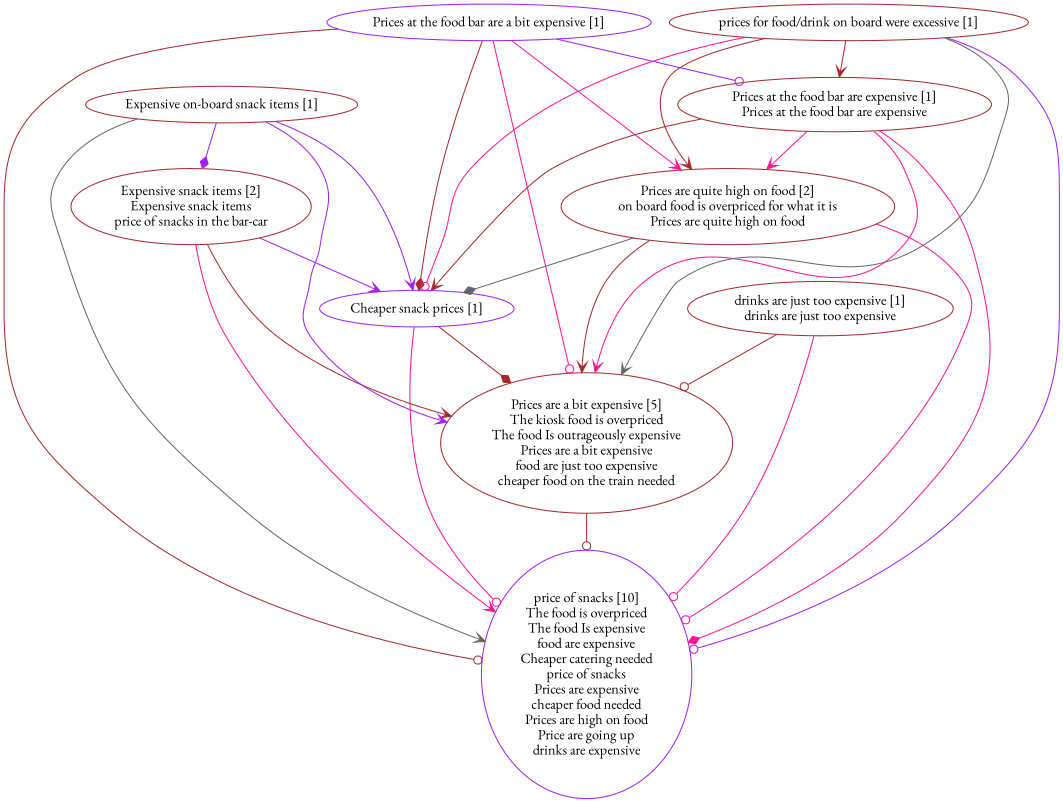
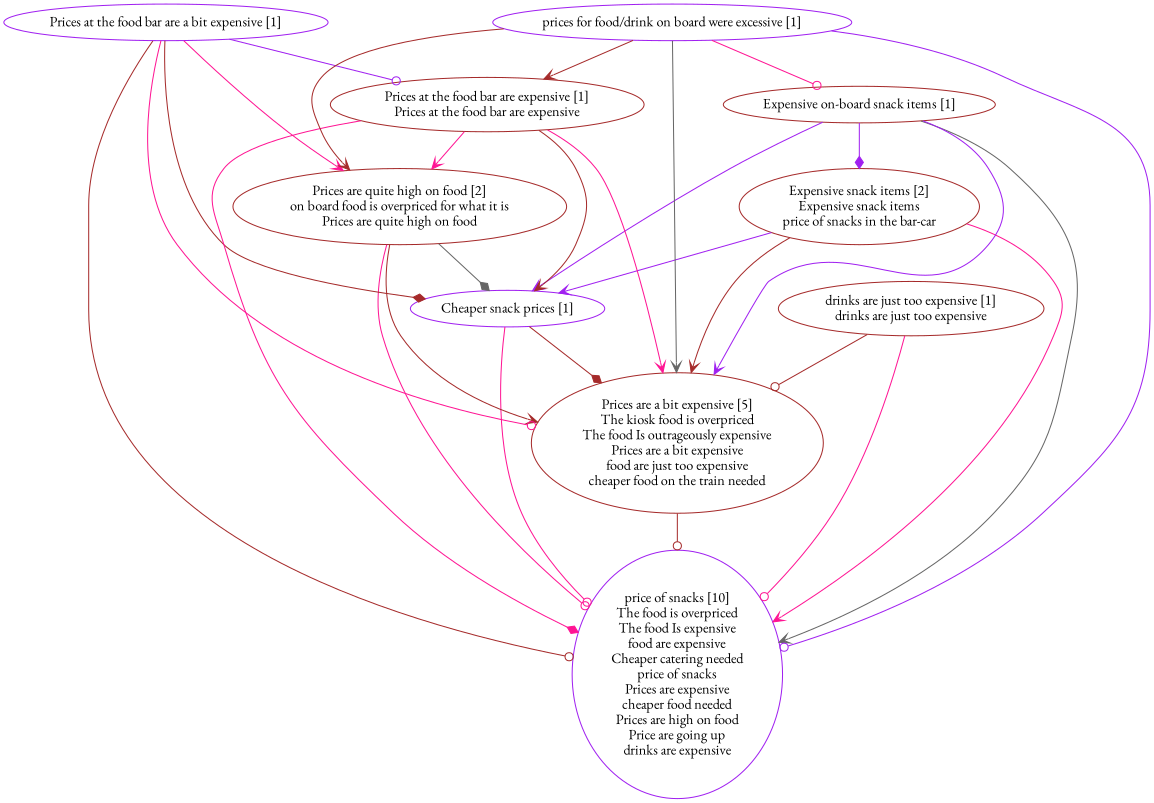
  digraph {
    fontname="EB Garamond"
    node [color=brown fontname="EB Garamond"]
    edge [arrowhead=vee color=brown fontname="EB Garamond"]
    "price of snacks [10]\nThe food is overpriced\nThe food Is expensive\nfood are expensive\nCheaper catering needed\nprice of snacks\nPrices are expensive\ncheaper food needed\nPrices are high on food\nPrice are going up\ndrinks are expensive" [color=purple]
    "Prices are a bit expensive [5]\nThe kiosk food is overpriced\nThe food Is outrageously expensive\nPrices are a bit expensive\nfood are just too expensive\ncheaper food on the train needed"
    "Expensive snack items [2]\nExpensive snack items\nprice of snacks in the bar-car"
    "Cheaper snack prices [1]" [color=purple]
    "Prices are quite high on food [2]\non board food is overpriced for what it is\nPrices are quite high on food"
    "Expensive on-board snack items [1]"
    "Prices at the food bar are a bit expensive [1]" [color=purple]
    "Prices at the food bar are expensive [1]\nPrices at the food bar are expensive"
    "drinks are just too expensive [1]\ndrinks are just too expensive"
-   "prices for food/drink on board were excessive [1]"
+   "prices for food/drink on board were excessive [1]" [color=purple]
    "Prices are a bit expensive [5]\nThe kiosk food is overpriced\nThe food Is outrageously expensive\nPrices are a bit expensive\nfood are just too expensive\ncheaper food on the train needed" -> "price of snacks [10]\nThe food is overpriced\nThe food Is expensive\nfood are expensive\nCheaper catering needed\nprice of snacks\nPrices are expensive\ncheaper food needed\nPrices are high on food\nPrice are going up\ndrinks are expensive" [arrowhead=odot]
    "Expensive snack items [2]\nExpensive snack items\nprice of snacks in the bar-car" -> "price of snacks [10]\nThe food is overpriced\nThe food Is expensive\nfood are expensive\nCheaper catering needed\nprice of snacks\nPrices are expensive\ncheaper food needed\nPrices are high on food\nPrice are going up\ndrinks are expensive" [color=deeppink]
    "Expensive snack items [2]\nExpensive snack items\nprice of snacks in the bar-car" -> "Prices are a bit expensive [5]\nThe kiosk food is overpriced\nThe food Is outrageously expensive\nPrices are a bit expensive\nfood are just too expensive\ncheaper food on the train needed"
    "Expensive snack items [2]\nExpensive snack items\nprice of snacks in the bar-car" -> "Cheaper snack prices [1]" [color=purple]
    "Cheaper snack prices [1]" -> "price of snacks [10]\nThe food is overpriced\nThe food Is expensive\nfood are expensive\nCheaper catering needed\nprice of snacks\nPrices are expensive\ncheaper food needed\nPrices are high on food\nPrice are going up\ndrinks are expensive" [arrowhead=odot color=deeppink]
    "Cheaper snack prices [1]" -> "Prices are a bit expensive [5]\nThe kiosk food is overpriced\nThe food Is outrageously expensive\nPrices are a bit expensive\nfood are just too expensive\ncheaper food on the train needed" [arrowhead=diamond]
    "Prices are quite high on food [2]\non board food is overpriced for what it is\nPrices are quite high on food" -> "price of snacks [10]\nThe food is overpriced\nThe food Is expensive\nfood are expensive\nCheaper catering needed\nprice of snacks\nPrices are expensive\ncheaper food needed\nPrices are high on food\nPrice are going up\ndrinks are expensive" [arrowhead=odot color=deeppink]
    "Prices are quite high on food [2]\non board food is overpriced for what it is\nPrices are quite high on food" -> "Prices are a bit expensive [5]\nThe kiosk food is overpriced\nThe food Is outrageously expensive\nPrices are a bit expensive\nfood are just too expensive\ncheaper food on the train needed"
    "Prices are quite high on food [2]\non board food is overpriced for what it is\nPrices are quite high on food" -> "Cheaper snack prices [1]" [arrowhead=diamond color=gray40]
    "Expensive on-board snack items [1]" -> "price of snacks [10]\nThe food is overpriced\nThe food Is expensive\nfood are expensive\nCheaper catering needed\nprice of snacks\nPrices are expensive\ncheaper food needed\nPrices are high on food\nPrice are going up\ndrinks are expensive" [color=gray40]
    "Expensive on-board snack items [1]" -> "Prices are a bit expensive [5]\nThe kiosk food is overpriced\nThe food Is outrageously expensive\nPrices are a bit expensive\nfood are just too expensive\ncheaper food on the train needed" [color=purple]
    "Expensive on-board snack items [1]" -> "Expensive snack items [2]\nExpensive snack items\nprice of snacks in the bar-car" [arrowhead=diamond color=purple]
    "Expensive on-board snack items [1]" -> "Cheaper snack prices [1]" [color=purple]
    "Prices at the food bar are a bit expensive [1]" -> "price of snacks [10]\nThe food is overpriced\nThe food Is expensive\nfood are expensive\nCheaper catering needed\nprice of snacks\nPrices are expensive\ncheaper food needed\nPrices are high on food\nPrice are going up\ndrinks are expensive" [arrowhead=odot]
    "Prices at the food bar are a bit expensive [1]" -> "Prices are a bit expensive [5]\nThe kiosk food is overpriced\nThe food Is outrageously expensive\nPrices are a bit expensive\nfood are just too expensive\ncheaper food on the train needed" [arrowhead=odot color=deeppink]
    "Prices at the food bar are a bit expensive [1]" -> "Cheaper snack prices [1]" [arrowhead=diamond]
    "Prices at the food bar are a bit expensive [1]" -> "Prices are quite high on food [2]\non board food is overpriced for what it is\nPrices are quite high on food" [color=deeppink]
    "Prices at the food bar are a bit expensive [1]" -> "Prices at the food bar are expensive [1]\nPrices at the food bar are expensive" [arrowhead=odot color=purple]
    "Prices at the food bar are expensive [1]\nPrices at the food bar are expensive" -> "price of snacks [10]\nThe food is overpriced\nThe food Is expensive\nfood are expensive\nCheaper catering needed\nprice of snacks\nPrices are expensive\ncheaper food needed\nPrices are high on food\nPrice are going up\ndrinks are expensive" [arrowhead=diamond color=deeppink]
    "Prices at the food bar are expensive [1]\nPrices at the food bar are expensive" -> "Prices are a bit expensive [5]\nThe kiosk food is overpriced\nThe food Is outrageously expensive\nPrices are a bit expensive\nfood are just too expensive\ncheaper food on the train needed" [color=deeppink]
    "Prices at the food bar are expensive [1]\nPrices at the food bar are expensive" -> "Cheaper snack prices [1]"
    "Prices at the food bar are expensive [1]\nPrices at the food bar are expensive" -> "Prices are quite high on food [2]\non board food is overpriced for what it is\nPrices are quite high on food" [color=deeppink]
    "drinks are just too expensive [1]\ndrinks are just too expensive" -> "price of snacks [10]\nThe food is overpriced\nThe food Is expensive\nfood are expensive\nCheaper catering needed\nprice of snacks\nPrices are expensive\ncheaper food needed\nPrices are high on food\nPrice are going up\ndrinks are expensive" [arrowhead=odot color=deeppink]
    "drinks are just too expensive [1]\ndrinks are just too expensive" -> "Prices are a bit expensive [5]\nThe kiosk food is overpriced\nThe food Is outrageously expensive\nPrices are a bit expensive\nfood are just too expensive\ncheaper food on the train needed" [arrowhead=odot]
    "prices for food/drink on board were excessive [1]" -> "price of snacks [10]\nThe food is overpriced\nThe food Is expensive\nfood are expensive\nCheaper catering needed\nprice of snacks\nPrices are expensive\ncheaper food needed\nPrices are high on food\nPrice are going up\ndrinks are expensive" [arrowhead=odot color=purple]
    "prices for food/drink on board were excessive [1]" -> "Prices are a bit expensive [5]\nThe kiosk food is overpriced\nThe food Is outrageously expensive\nPrices are a bit expensive\nfood are just too expensive\ncheaper food on the train needed" [color=gray40]
-   "prices for food/drink on board were excessive [1]" -> "Cheaper snack prices [1]" [arrowhead=odot color=deeppink]
+   "prices for food/drink on board were excessive [1]" -> "Expensive on-board snack items [1]" [arrowhead=odot color=deeppink]
    "prices for food/drink on board were excessive [1]" -> "Prices are quite high on food [2]\non board food is overpriced for what it is\nPrices are quite high on food"
    "prices for food/drink on board were excessive [1]" -> "Prices at the food bar are expensive [1]\nPrices at the food bar are expensive"
  }
